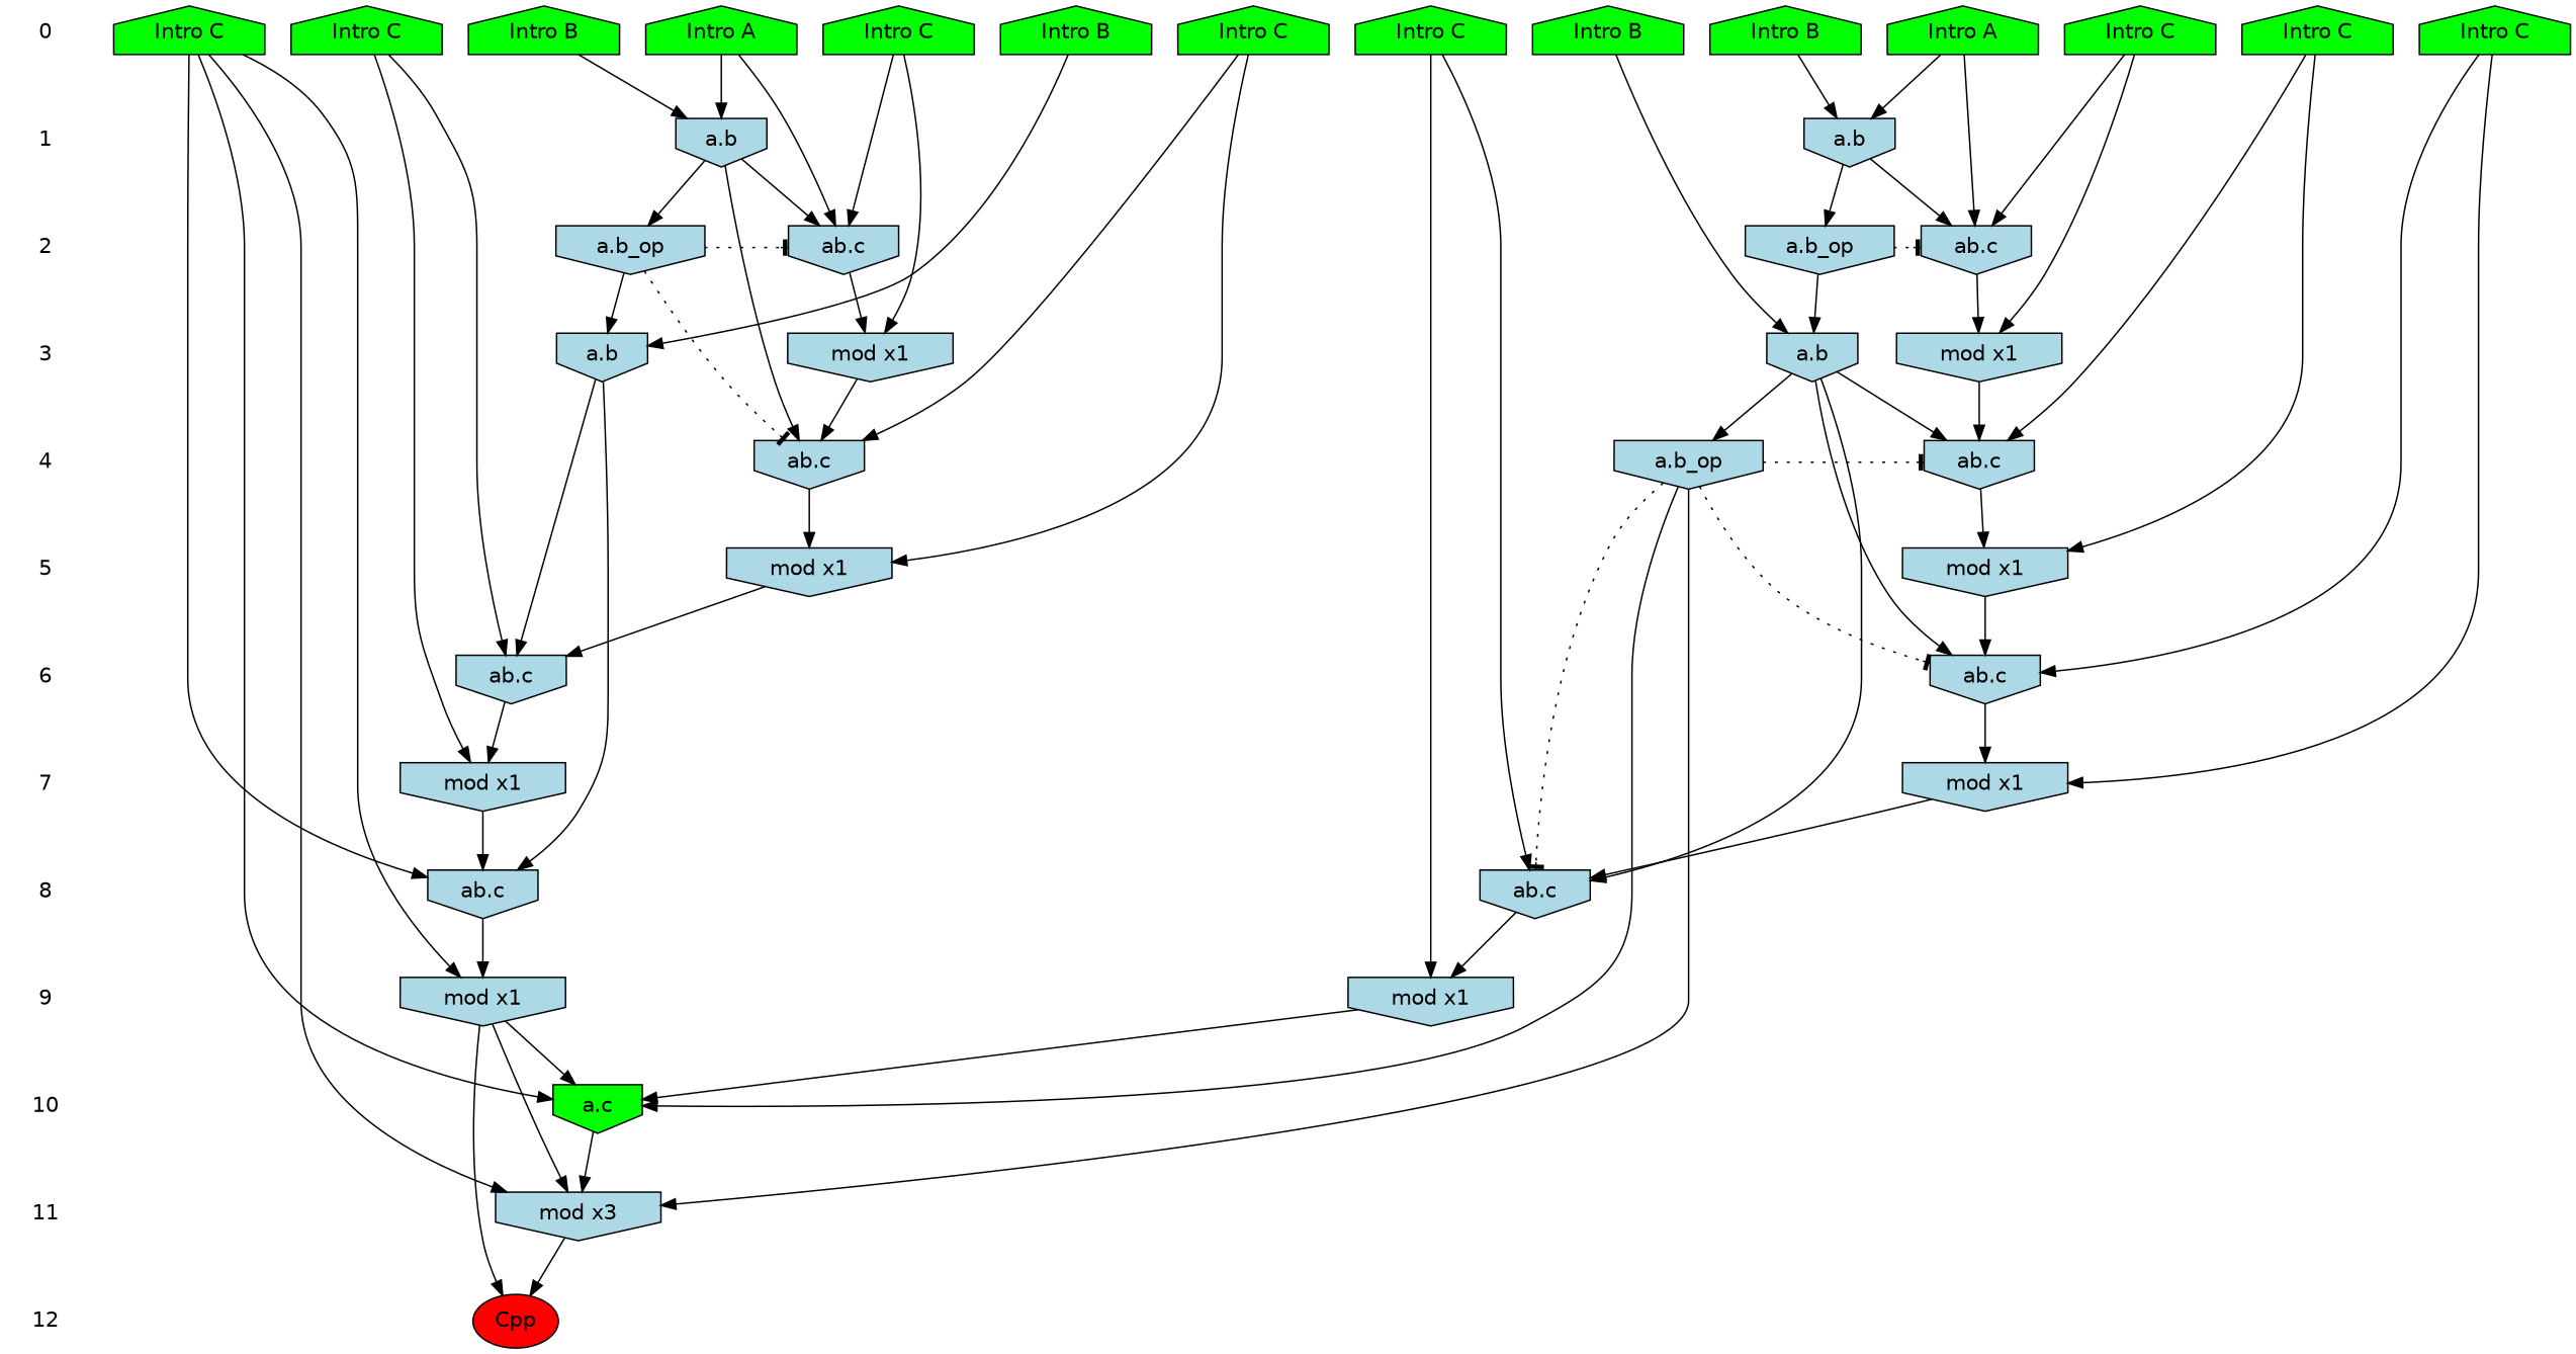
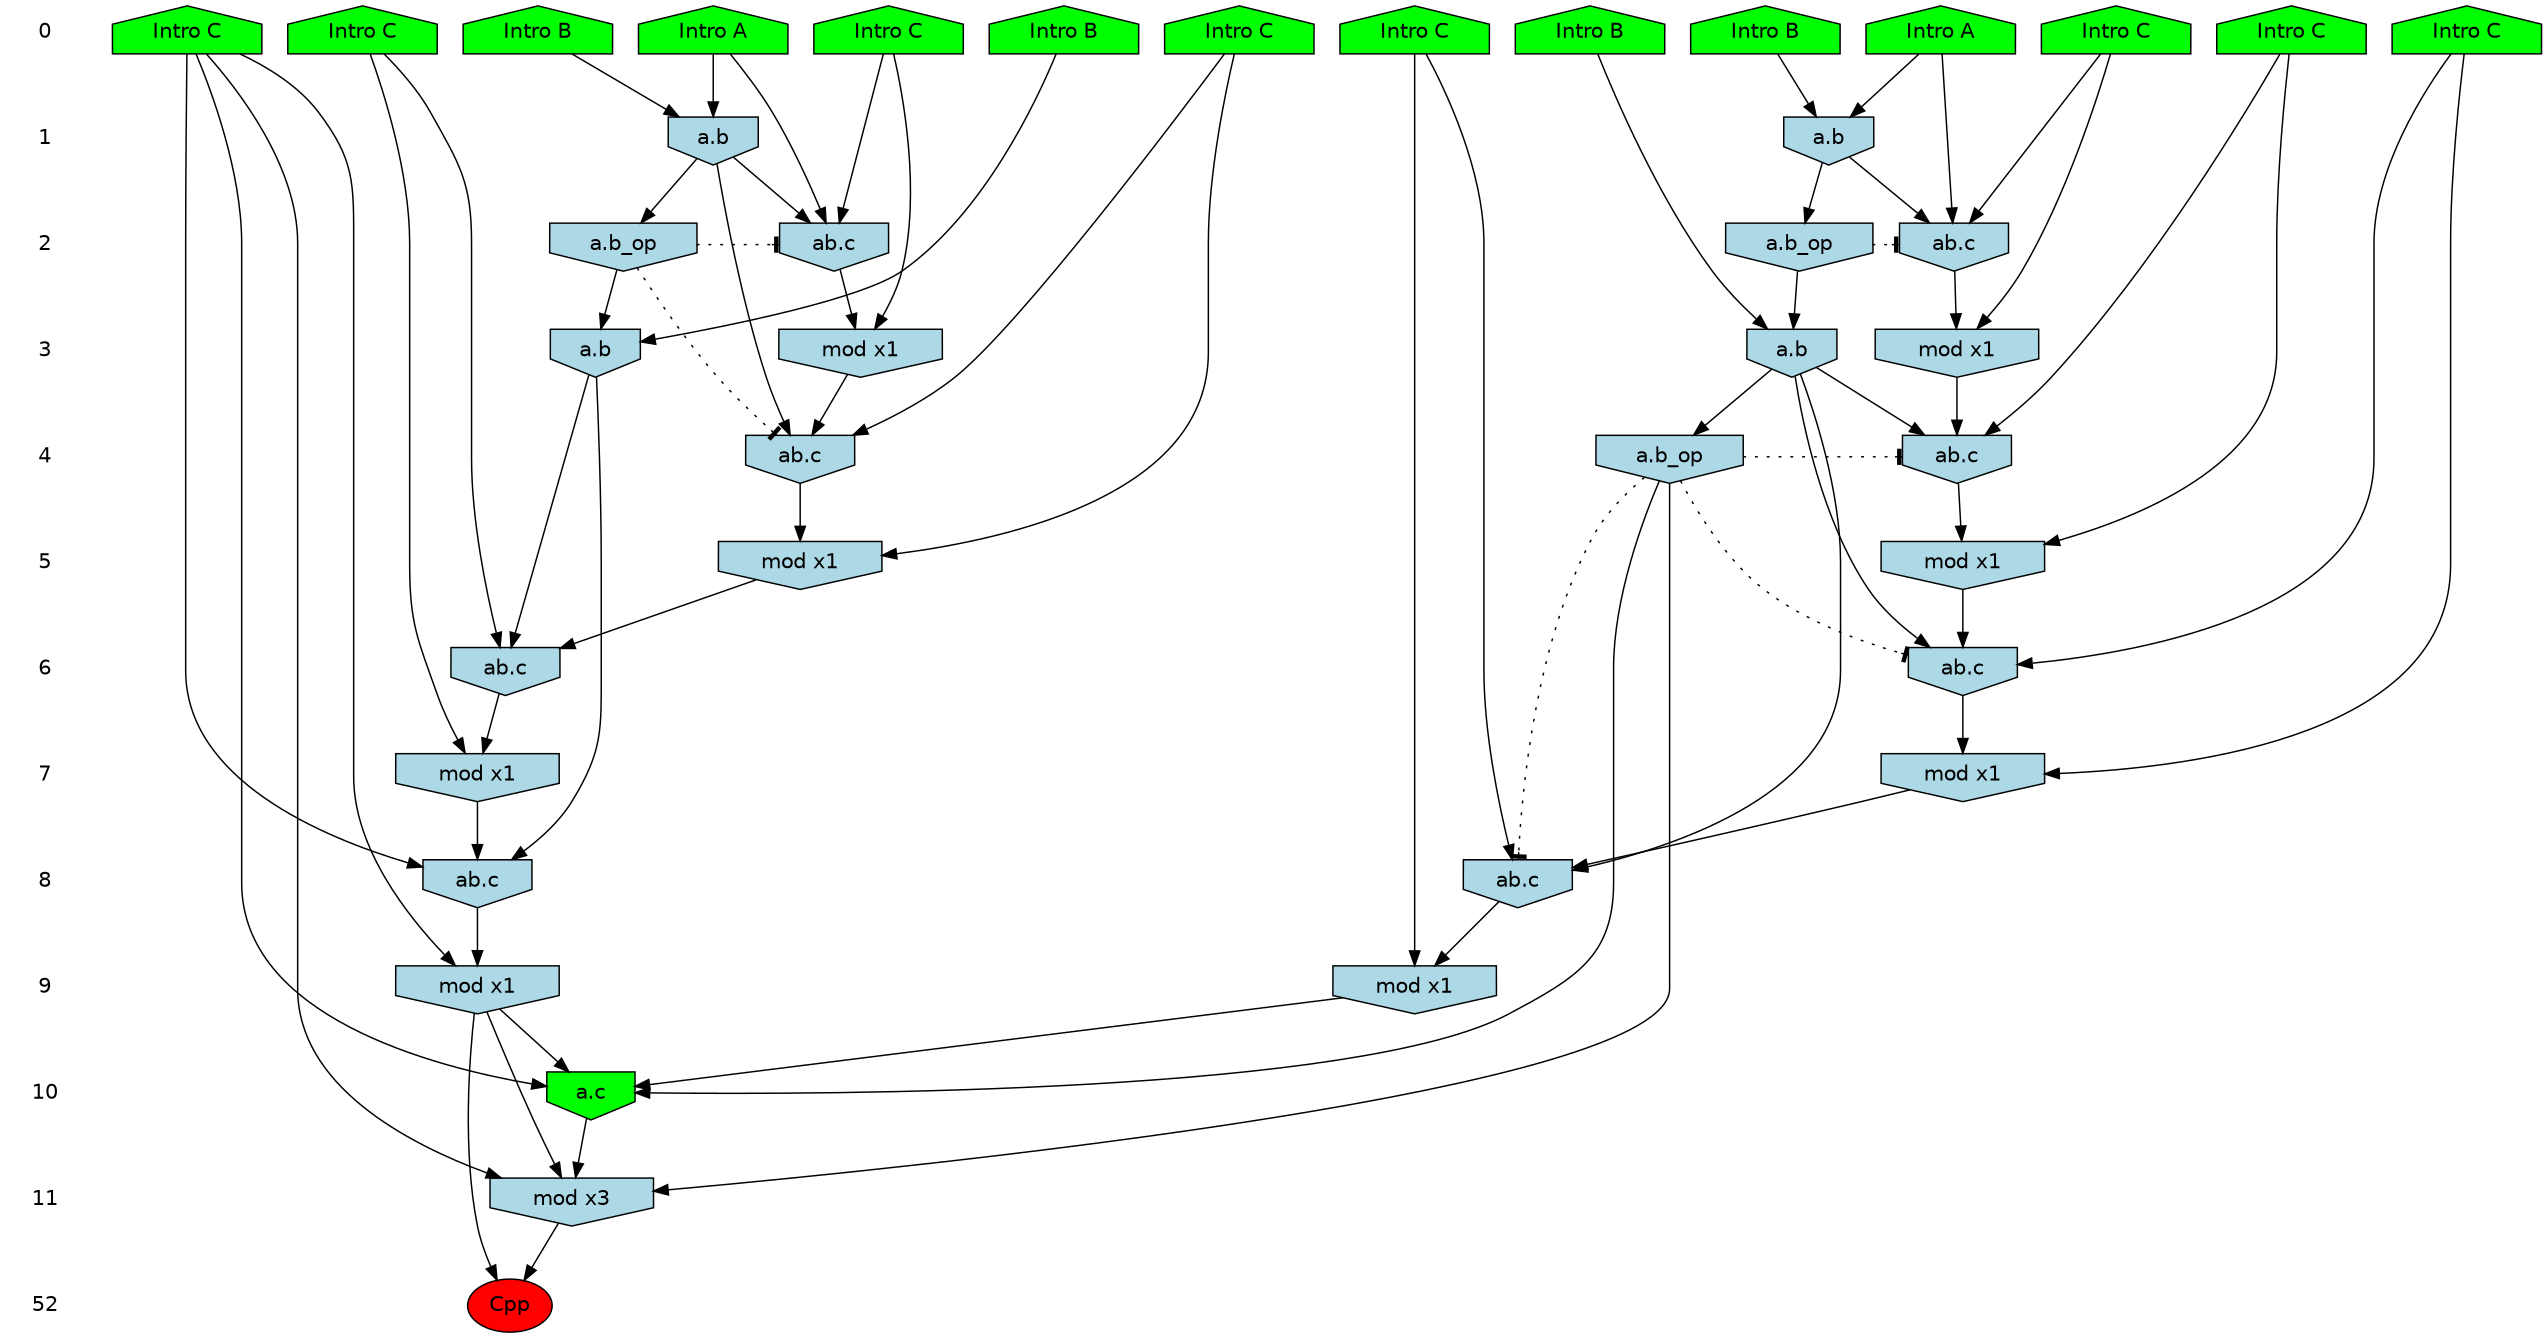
  digraph {
    fontname="DejaVu Sans"
    ranksep=.5
    node [fontname="DejaVu Sans" shape=invhouse fillcolor=lightblue style=filled]
    edge [fontname="DejaVu Sans"]
    0 [shape=plaintext fillcolor="" style=""]
    n2 [fillcolor=green label="Intro A" shape=house]
    n3 [fillcolor=green label="Intro B" shape=house]
    n4 [fillcolor=green label="Intro A" shape=house]
    n5 [fillcolor=green label="Intro B" shape=house]
    n6 [fillcolor=green label="Intro B" shape=house]
    n7 [fillcolor=green label="Intro B" shape=house]
    n8 [fillcolor=green label="Intro C" shape=house]
    n9 [fillcolor=green label="Intro C" shape=house]
    n10 [fillcolor=green label="Intro C" shape=house]
    n11 [fillcolor=green label="Intro C" shape=house]
    n12 [fillcolor=green label="Intro C" shape=house]
    n13 [fillcolor=green label="Intro C" shape=house]
    n14 [fillcolor=green label="Intro C" shape=house]
    n15 [fillcolor=green label="Intro C" shape=house]
    1 [shape=plaintext fillcolor="" style=""]
    n17 [label="a.b"]
    n18 [label="a.b"]
    2 [shape=plaintext fillcolor="" style=""]
    n20 [label="ab.c"]
    n21 [label="a.b_op"]
    n22 [label="ab.c"]
    n23 [label="a.b_op"]
    3 [shape=plaintext fillcolor="" style=""]
    n25 [label="mod x1"]
    n26 [label="a.b"]
    n27 [label="mod x1"]
    n28 [label="a.b"]
    4 [shape=plaintext fillcolor="" style=""]
    n30 [label="ab.c"]
    n31 [label="ab.c"]
    n32 [label="a.b_op"]
    5 [shape=plaintext fillcolor="" style=""]
    n34 [label="mod x1"]
    n35 [label="mod x1"]
    6 [shape=plaintext fillcolor="" style=""]
    n37 [label="ab.c"]
    n38 [label="ab.c"]
    7 [shape=plaintext fillcolor="" style=""]
    n40 [label="mod x1"]
    n41 [label="mod x1"]
    8 [shape=plaintext fillcolor="" style=""]
    n43 [label="ab.c"]
    n44 [label="ab.c"]
    9 [shape=plaintext fillcolor="" style=""]
    n46 [label="mod x1"]
    n47 [label="mod x1"]
    10 [shape=plaintext fillcolor="" style=""]
    n49 [fillcolor=green label="a.c"]
    11 [shape=plaintext fillcolor="" style=""]
    n51 [label="mod x3"]
-   12 [shape=plaintext fillcolor="" style=""]
+   12 [shape=plaintext label=52 fillcolor="" style=""]
    n53 [fillcolor=red label=Cpp shape=""]
    subgraph sub_1 {
      rank=same
      0
      n2
      n3
      n4
      n5
      n6
      n7
      n8
      n9
      n10
      n11
      n12
      n13
      n14
      n15
    }
    subgraph sub_2 {
      rank=same
      1
      n17
      n18
    }
    subgraph sub_3 {
      rank=same
      2
      n20
      n21
      n22
      n23
    }
    subgraph sub_4 {
      rank=same
      3
      n25
      n26
      n27
      n28
    }
    subgraph sub_5 {
      rank=same
      4
      n30
      n31
      n32
    }
    subgraph sub_6 {
      rank=same
      5
      n34
      n35
    }
    subgraph sub_7 {
      rank=same
      6
      n37
      n38
    }
    subgraph sub_8 {
      rank=same
      7
      n40
      n41
    }
    subgraph sub_9 {
      rank=same
      8
      n43
      n44
    }
    subgraph sub_10 {
      rank=same
      9
      n46
      n47
    }
    subgraph sub_11 {
      rank=same
      10
      n49
    }
    subgraph sub_12 {
      rank=same
      11
      n51
    }
    subgraph sub_13 {
      rank=same
      12
      n53
    }
    0 -> 1 [style=invis]
    n2 -> n17
    n2 -> n20
    n3 -> n28
    n4 -> n18
    n4 -> n22
    n5 -> n26
    n6 -> n18
    n7 -> n17
    n8 -> n20
    n8 -> n25
    n9 -> n22
    n9 -> n27
    n10 -> n30
    n10 -> n34
    n11 -> n31
    n11 -> n35
    n12 -> n43
    n12 -> n46
    n13 -> n44
    n13 -> n47
    n13 -> n49
    n13 -> n51
    n14 -> n38
    n14 -> n41
    n15 -> n37
    n15 -> n40
    1 -> 2 [style=invis]
    n17 -> n20
    n17 -> n21
    n18 -> n22
    n18 -> n23
    n18 -> n31
    2 -> 3 [style=invis]
    n20 -> n25
    n21 -> n20 [arrowhead=tee style=dotted]
    n21 -> n26
    n22 -> n27
    n23 -> n22 [arrowhead=tee style=dotted]
    n23 -> n28
    n23 -> n31 [arrowhead=tee style=dotted]
    3 -> 4 [style=invis]
    n25 -> n30
    n26 -> n30
    n26 -> n32
    n26 -> n37
    n26 -> n43
    n27 -> n31
    n28 -> n38
    n28 -> n44
    4 -> 5 [style=invis]
    n30 -> n34
    n31 -> n35
    n32 -> n30 [arrowhead=tee style=dotted]
    n32 -> n37 [arrowhead=tee style=dotted]
    n32 -> n43 [arrowhead=tee style=dotted]
    n32 -> n49
    n32 -> n51
    5 -> 6 [style=invis]
    n34 -> n37
    n35 -> n38
    6 -> 7 [style=invis]
    n37 -> n40
    n38 -> n41
    7 -> 8 [style=invis]
    n40 -> n43
    n41 -> n44
    8 -> 9 [style=invis]
    n43 -> n46
    n44 -> n47
    9 -> 10 [style=invis]
    n46 -> n49
    n47 -> n49
    n47 -> n51
    n47 -> n53
    10 -> 11 [style=invis]
    n49 -> n51
    11 -> 12 [style=invis]
    n51 -> n53
  }
